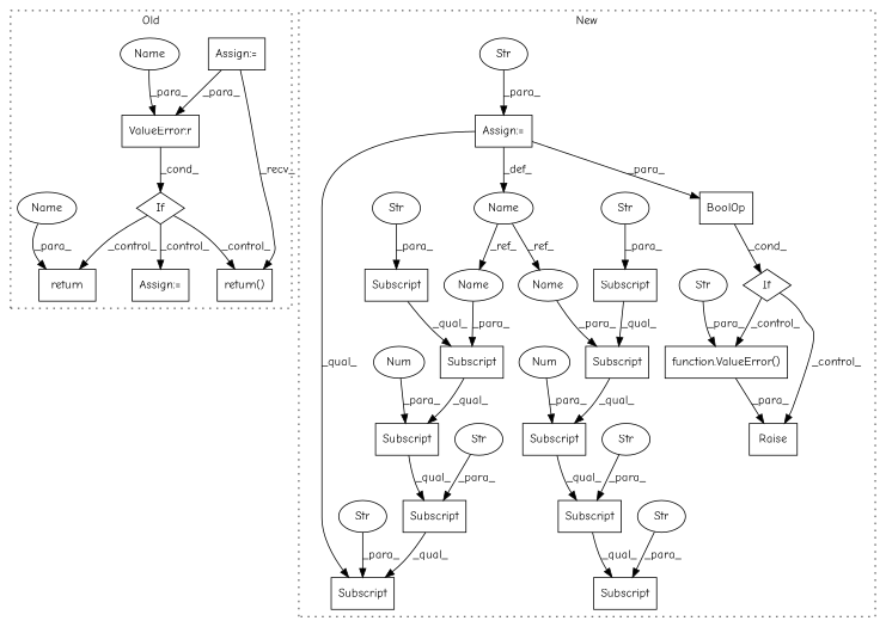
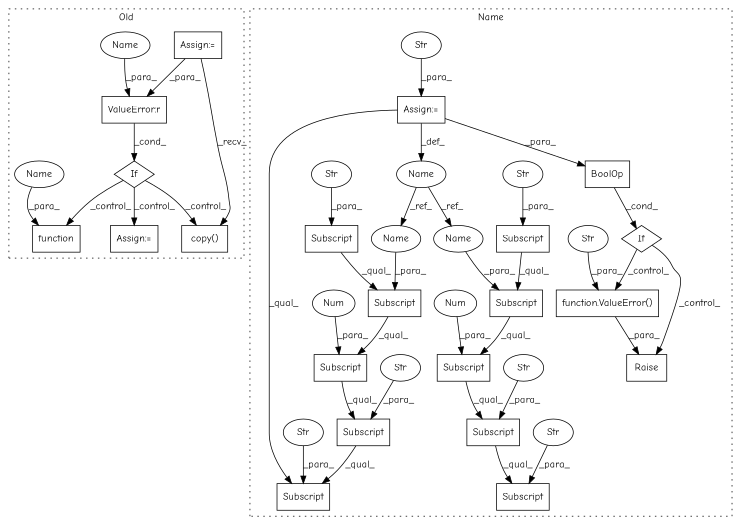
  digraph {
    fontname="Comic Neue"
    node [a=63 fontname="Comic Neue" l=3 s="4133,0" shape=box]
    edge [fontname="Comic Neue"]
-   n1 [a=75 l=49 label="return()" s=5357]
+   n1 [a=75 l=49 label="copy()" s=5357]
    n2 [a=96 label=If s=5267 shape=diamond]
    n3 [a=40 l=32 label="ValueError:r" s=5270]
    n4 [a=68 label="Assign:=" s=5484]
-   n5 [a=93 l=7 label=return s=5316]
+   n5 [a=93 l=7 label=function s=5316]
    n6 [a=68 label="Assign:=" s=5237]
    n7 [a=87 l=4 label=Name s=5298 shape=ellipse]
    n8 [a=87 l=4 label=Name s=5323 shape=ellipse]
    n9 [a=91 l=6 label=Raise s=4314]
    n10 [a=96 label=If s=4277 shape=diamond]
    n11 [a=75 l="11,1" label="function.ValueError()" s="4320,4412"]
    n12 [a=68 label="Assign:=" s=4102]
    n13 [a=66 l=81 label=Str s=4331 shape=ellipse]
    n14 [a=66 l=7 label=Str s=4105 shape=ellipse]
    n15 [l="46,0" label=Subscript]
    n16 [a=66 l=12 label=Str s=4166 shape=ellipse]
    n17 [l="59,0" label=Subscript]
    n18 [a=66 l=11 label=Str s=4180 shape=ellipse]
    n19 [l="57,0" label=Subscript s="4211,0"]
    n20 [a=66 l=9 label=Str s=4258 shape=ellipse]
    n21 [l="46,0" label=Subscript s="4211,0"]
    n22 [a=66 l=12 label=Str s=4244 shape=ellipse]
    n23 [l="32,0" label=Subscript]
    n24 [a=72 l=20 label=BoolOp s=4280]
    n25 [l="32,0" label=Subscript s="4211,0"]
    n26 [a=76 l=1 label=Num s=4241 shape=ellipse]
    n27 [l="29,0" label=Subscript]
    n28 [a=87 l=5 label=Name s=4097 shape=ellipse]
    n29 [l="29,0" label=Subscript s="4211,0"]
    n30 [a=76 l=1 label=Num s=4163 shape=ellipse]
    n31 [l="22,0" label=Subscript]
    n32 [a=66 l=6 label=Str s=4148 shape=ellipse]
    n33 [l="22,0" label=Subscript s="4211,0"]
    n34 [a=66 l=6 label=Str s=4226 shape=ellipse]
    n35 [a=87 l=5 label=Name s=4156 shape=ellipse]
    n36 [a=87 l=5 label=Name s=4234 shape=ellipse]
    subgraph cluster_1 {
      label=Old
      style=dotted
      n1
      n2
      n3
      n4
      n5
      n6
      n7
      n8
    }
    subgraph cluster_2 {
-     label=New
+     label=Name
      style=dotted
      n9
      n10
      n11
      n12
      n13
      n14
      n15
      n16
      n17
      n18
      n19
      n20
      n21
      n22
      n23
      n24
      n25
      n26
      n27
      n28
      n29
      n30
      n31
      n32
      n33
      n34
      n35
      n36
    }
    n2 -> n1 [label=_control_]
    n2 -> n4 [label=_control_]
    n2 -> n5 [label=_control_]
    n3 -> n2 [label=_cond_]
    n6 -> n1 [label=_recv_]
    n6 -> n3 [label=_para_]
    n7 -> n3 [label=_para_]
    n8 -> n5 [label=_para_]
    n10 -> n9 [label=_control_]
    n10 -> n11 [label=_control_]
    n11 -> n9 [label=_para_]
    n12 -> n17 [label=_qual_]
    n12 -> n24 [label=_para_]
    n12 -> n28 [label=_def_]
    n13 -> n11 [label=_para_]
    n14 -> n12 [label=_para_]
    n15 -> n17 [label=_qual_]
    n16 -> n15 [label=_para_]
    n18 -> n17 [label=_para_]
    n20 -> n19 [label=_para_]
    n21 -> n19 [label=_qual_]
    n22 -> n21 [label=_para_]
    n23 -> n15 [label=_qual_]
    n24 -> n10 [label=_cond_]
    n25 -> n21 [label=_qual_]
    n26 -> n25 [label=_para_]
    n27 -> n23 [label=_qual_]
    n28 -> n35 [label=_ref_]
    n28 -> n36 [label=_ref_]
    n29 -> n25 [label=_qual_]
    n30 -> n23 [label=_para_]
    n31 -> n27 [label=_qual_]
    n32 -> n31 [label=_para_]
    n33 -> n29 [label=_qual_]
    n34 -> n33 [label=_para_]
    n35 -> n27 [label=_para_]
    n36 -> n29 [label=_para_]
  }
